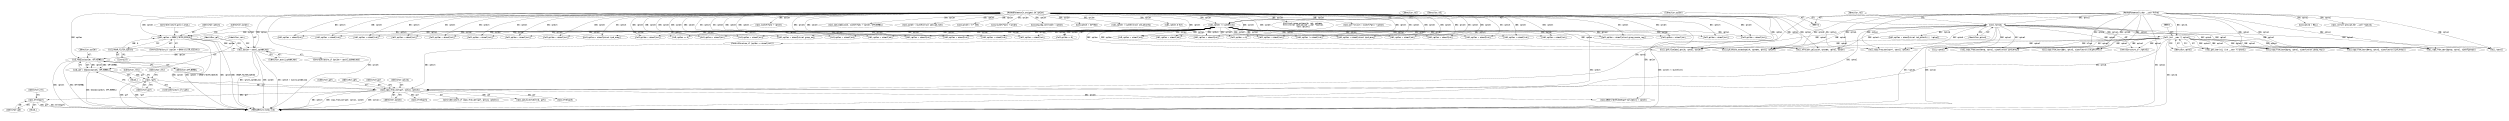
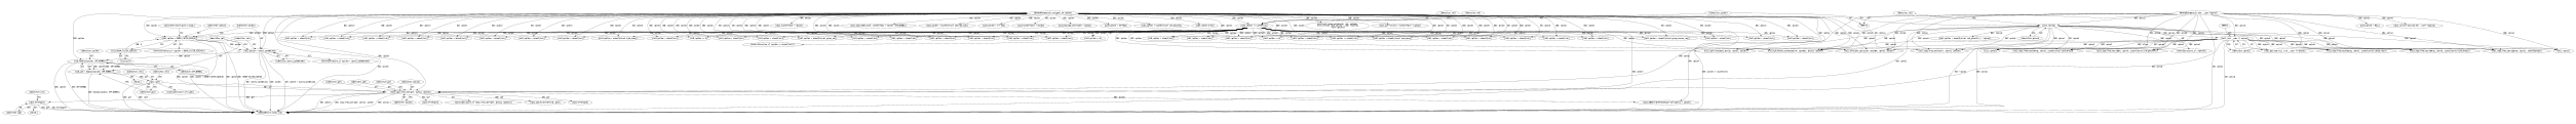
  digraph {
    fontname="Roboto Mono"
    node [fontname="Roboto Mono"]
    edge [fontname="Roboto Mono"]
    n1 [label="(Call,kfree(gsf))"]
    n2 [label="(Block,)"]
    n3 [label="(Identifier,gsf)"]
    n4 [label="(MethodReturn,static int)"]
    n5 [label="(Call,copy_from_user(gsf, optval, optlen))"]
    n6 [label="(Call,GROUP_FILTER_SIZE(gsf->gf_numsrc) > optlen)"]
    n7 [label="(Call,ip6_mc_msfilter(sk, gsf))"]
    n8 [label="(Call,kfree(gsf))"]
    n9 [label="(Identifier,optlen)"]
    n10 [label="(Call,kfree(gsf))"]
    n11 [label="(ControlStructure,if (copy_from_user(gsf, optval, optlen)))"]
    n12 [label="(Call,!gsf)"]
    n13 [label="(Identifier,gsf)"]
    n14 [label="(ControlStructure,if (!gsf))"]
    n15 [label="(Call,gsf = kmalloc(optlen, GFP_KERNEL))"]
    n16 [label="(Call,kmalloc(optlen, GFP_KERNEL))"]
    n17 [label="(Block,)"]
    n18 [label="(Identifier,GFP_KERNEL)"]
    n19 [label="(Call,optlen > sysctl_optmem_max)"]
    n20 [label="(ControlStructure,if (optlen > sysctl_optmem_max))"]
    n21 [label="(Identifier,sysctl_optmem_max)"]
    n22 [label="(Call,optlen < GROUP_FILTER_SIZE(0))"]
    n23 [label="(Call,GROUP_FILTER_SIZE(0))"]
    n24 [label="(ControlStructure,if (optlen < GROUP_FILTER_SIZE(0)))"]
    n25 [label="(Literal,0)"]
    n26 [label="(Call,optlen >= sizeof(int))"]
    n27 [label="(Call,optlen < sizeof(int))"]
    n28 [label="(Call,optlen < sizeof(int))"]
    n29 [label="(Call,xfrm_user_policy(sk, optname, optval, optlen))"]
    n30 [label="(Call,optlen < sizeof(int))"]
    n31 [label="(Call,optlen < sizeof(int))"]
    n32 [label="(Call,optlen < sizeof(int))"]
    n33 [label="(Call,optlen < sizeof(struct group_req))"]
    n34 [label="(Call,optlen == 0)"]
    n35 [label="(Call,optlen < sizeof(int))"]
    n36 [label="(Call,optlen < sizeof(int))"]
    n37 [label="(Call,optlen != sizeof(int))"]
    n38 [label="(Call,optlen < sizeof(int))"]
    n39 [label="(Call,optlen < sizeof(int))"]
    n40 [label="(Call,ip6_mroute_setsockopt(sk, optname, optval, optlen))"]
    n41 [label="(Call,optlen < sizeof(int))"]
    n42 [label="(Call,optlen == 0)"]
    n43 [label="(Call,optlen < sizeof(int))"]
    n44 [label="(Call,optlen < sizeof(int))"]
    n45 [label="(Call,optlen == 0)"]
    n46 [label="(Call,optlen < sizeof(int))"]
    n47 [label="(Call,ipv6_flowlabel_opt(sk, optval, optlen))"]
    n48 [label="(ControlStructure,if (optlen >= sizeof(int)))"]
    n49 [label="(Call,optlen < sizeof(int))"]
    n50 [label="(Call,optlen < sizeof(int))"]
    n51 [label="(Call,optlen < sizeof(struct ipv6_mreq))"]
    n52 [label="(Call,optlen < sizeof(int))"]
    n53 [label="(Call,optlen < sizeof(int))"]
    n54 [label="(Call,optlen < sizeof(struct ipv6_mreq))"]
    n55 [label="(Call,optlen < sizeof(int))"]
    n56 [label="(Call,optlen < sizeof(int))"]
    n57 [label="(Call,optlen < sizeof(int))"]
    n58 [label="(Call,optlen < sizeof(int))"]
    n59 [label="(Call,optlen < sizeof(int))"]
    n60 [label="(Call,optlen < sizeof(int))"]
    n61 [label="(Call,optlen < sizeof(int))"]
    n62 [label="(Call,optlen < sizeof(int))"]
    n63 [label="(Call,optlen < sizeof(struct group_source_req))"]
    n64 [label="(Call,optlen < sizeof(int))"]
    n65 [label="(Call,optlen < sizeof(int))"]
    n66 [label="(Call,optlen < sizeof(int))"]
    n67 [label="(Call,optlen < sizeof(int))"]
    n68 [label="(MethodParameterIn,unsigned int optlen)"]
    n69 [label="(Call,sock_kmalloc(sk, sizeof(*opt) + optlen, GFP_KERNEL))"]
    n70 [label="(Call,optlen > 8 * 255)"]
    n71 [label="(Call,sizeof(*opt) + optlen)"]
    n72 [label="(Call,msg.msg_controllen = optlen)"]
    n73 [label="(Call,optlen > 64*1024)"]
    n74 [label="(Call,optlen < sizeof(struct in6_pktinfo))"]
    n75 [label="(Call,copy_from_user(opt+1, optval, optlen))"]
    n76 [label="(Call,optlen & 0x7)"]
    n77 [label="(Call,sizeof(*opt) + optlen)"]
    n78 [label="(Call,optlen < sizeof(struct ipv6_opt_hdr))"]
    n79 [label="(Call,ipv6_renew_options(sk, opt, optname,\n \t\t\t\t\t (struct ipv6_opt_hdr __user *)optval,\n \t\t\t\t\t optlen))"]
    n80 [label="(Call,opt->tot_len = sizeof(*opt) + optlen)"]
    1000114
    n82 [label="(Call,!optval)"]
    n83 [label="(Call,(int __user *) optval)"]
    n84 [label="(Call,!optval)"]
    n85 [label="(Call,!optval)"]
    n86 [label="(Call,copy_from_user(&greq, optval, sizeof(struct group_req)))"]
    n87 [label="(Call,optlen < sizeof(struct in6_pktinfo) || !optval)"]
    n88 [label="(Call,copy_from_user(&mreq, optval, sizeof(struct ipv6_mreq)))"]
    n89 [label="(Call,copy_from_user(&mreq, optval, sizeof(struct ipv6_mreq)))"]
    n90 [label="(ControlStructure,if (!optval))"]
    n91 [label="(Call,copy_from_user(&pkt, optval, sizeof(struct in6_pktinfo)))"]
    n92 [label="(Call,copy_from_user(&greqs, optval, sizeof(greqs)))"]
    n93 [label="(Identifier,optval)"]
    n94 [label="(Call,get_user(val, (int __user *) optval))"]
    n95 [label="(Identifier,optval)"]
-   n96 [label="(MethodParameterIn,char __user *kfree)"]
+   n96 [label="(MethodParameterIn,char __user *optval)"]
    n97 [label="(Call,optval = NULL)"]
    n98 [label="(Call,(struct ipv6_opt_hdr __user *)optval)"]
    n99 [label="(Identifier,retv)"]
    n100 [label="(Identifier,optval)"]
    n101 [label="(ControlStructure,goto e_inval;)"]
    n102 [label="(Identifier,optlen)"]
    n103 [label="(Identifier,gsf)"]
    n104 [label="(Identifier,val)"]
    n105 [label="(Identifier,val)"]
    n106 [label="(Identifier,gsf)"]
    n107 [label="(Identifier,optlen)"]
    n108 [label="(Identifier,optlen)"]
    n109 [label="(Identifier,gsf)"]
    n110 [label="(Identifier,retv)"]
    n111 [label="(Identifier,retv)"]
    n112 [label="(Identifier,gsf)"]
    n113 [label="(Identifier,val)"]
    n114 [label="(Identifier,retv)"]
    n115 [label="(Identifier,optlen)"]
    1000161
    n1 -> n2 [label="AST: "]
    n1 -> n3 [label="CFG: "]
    n1 -> n4 [label="DDG: gsf"]
    n1 -> n4 [label="DDG: kfree(gsf)"]
    n3 -> n1 [label="AST: "]
    n5 -> n1 [label="DDG: gsf"]
    n5 -> n4 [label="DDG: optlen"]
    n5 -> n4 [label="DDG: copy_from_user(gsf, optval, optlen)"]
    n5 -> n4 [label="DDG: optval"]
    n5 -> n6 [label="DDG: optlen"]
    n5 -> n7 [label="DDG: gsf"]
    n5 -> n8 [label="DDG: gsf"]
    n5 -> n9 [label="CFG: "]
    n5 -> n10 [label="DDG: gsf"]
    n5 -> n11 [label="AST: "]
    n9 -> n5 [label="AST: "]
    n12 -> n4 [label="DDG: gsf"]
    n12 -> n4 [label="DDG: !gsf"]
    n12 -> n5 [label="DDG: gsf"]
    n12 -> n13 [label="CFG: "]
    n12 -> n14 [label="AST: "]
    n13 -> n12 [label="AST: "]
    n13 -> n15 [label="CFG: "]
    n15 -> n4 [label="DDG: kmalloc(optlen, GFP_KERNEL)"]
    n15 -> n12 [label="DDG: gsf"]
    n15 -> n16 [label="CFG: "]
    n15 -> n17 [label="AST: "]
    n16 -> n4 [label="DDG: optlen"]
    n16 -> n4 [label="DDG: GFP_KERNEL"]
    n16 -> n5 [label="DDG: optlen"]
    n16 -> n15 [label="AST: "]
    n16 -> n15 [label="DDG: optlen"]
    n16 -> n15 [label="DDG: GFP_KERNEL"]
    n16 -> n18 [label="CFG: "]
    n18 -> n16 [label="AST: "]
    n19 -> n4 [label="DDG: optlen > sysctl_optmem_max"]
    n19 -> n4 [label="DDG: sysctl_optmem_max"]
    n19 -> n4 [label="DDG: optlen"]
    n19 -> n16 [label="DDG: optlen"]
    n19 -> n20 [label="AST: "]
    n19 -> n21 [label="CFG: "]
    n21 -> n19 [label="AST: "]
    n22 -> n4 [label="DDG: optlen"]
    n22 -> n4 [label="DDG: GROUP_FILTER_SIZE(0)"]
    n22 -> n4 [label="DDG: optlen < GROUP_FILTER_SIZE(0)"]
    n22 -> n19 [label="DDG: optlen"]
    n22 -> n23 [label="CFG: "]
    n22 -> n24 [label="AST: "]
    n23 -> n22 [label="AST: "]
    n23 -> n22 [label="DDG: 0"]
    n23 -> n25 [label="CFG: "]
    n25 -> n23 [label="AST: "]
    n26 -> n4 [label="DDG: optlen >= sizeof(int)"]
    n26 -> n4 [label="DDG: optlen"]
    n26 -> n22 [label="DDG: optlen"]
    n26 -> n27 [label="DDG: optlen"]
    n26 -> n28 [label="DDG: optlen"]
    n26 -> n29 [label="DDG: optlen"]
    n26 -> n30 [label="DDG: optlen"]
    n26 -> n31 [label="DDG: optlen"]
    n26 -> n32 [label="DDG: optlen"]
    n26 -> n33 [label="DDG: optlen"]
    n26 -> n34 [label="DDG: optlen"]
    n26 -> n35 [label="DDG: optlen"]
    n26 -> n36 [label="DDG: optlen"]
    n26 -> n37 [label="DDG: optlen"]
    n26 -> n38 [label="DDG: optlen"]
    n26 -> n39 [label="DDG: optlen"]
    n26 -> n40 [label="DDG: optlen"]
    n26 -> n41 [label="DDG: optlen"]
    n26 -> n42 [label="DDG: optlen"]
    n26 -> n43 [label="DDG: optlen"]
    n26 -> n44 [label="DDG: optlen"]
    n26 -> n45 [label="DDG: optlen"]
    n26 -> n46 [label="DDG: optlen"]
    n26 -> n47 [label="DDG: optlen"]
    n26 -> n48 [label="AST: "]
    n26 -> n49 [label="DDG: optlen"]
    n26 -> n50 [label="DDG: optlen"]
    n26 -> n51 [label="DDG: optlen"]
    n26 -> n52 [label="DDG: optlen"]
    n26 -> n53 [label="DDG: optlen"]
    n26 -> n54 [label="DDG: optlen"]
    n26 -> n55 [label="DDG: optlen"]
    n26 -> n56 [label="DDG: optlen"]
    n26 -> n57 [label="DDG: optlen"]
    n26 -> n58 [label="DDG: optlen"]
    n26 -> n59 [label="DDG: optlen"]
    n26 -> n60 [label="DDG: optlen"]
    n26 -> n61 [label="DDG: optlen"]
    n26 -> n62 [label="DDG: optlen"]
    n26 -> n63 [label="DDG: optlen"]
    n26 -> n64 [label="DDG: optlen"]
    n26 -> n65 [label="DDG: optlen"]
    n26 -> n66 [label="DDG: optlen"]
    n26 -> n67 [label="DDG: optlen"]
    n68 -> n4 [label="DDG: optlen"]
-   n48 -> n5 [label="DDG: optlen"]
+   n68 -> n5 [label="DDG: optlen"]
    n68 -> n6 [label="DDG: optlen"]
    n68 -> n16 [label="DDG: optlen"]
    n68 -> n19 [label="DDG: optlen"]
    n68 -> n22 [label="DDG: optlen"]
    n68 -> n26 [label="DDG: optlen"]
    n68 -> n27 [label="DDG: optlen"]
    n68 -> n28 [label="DDG: optlen"]
    n68 -> n29 [label="DDG: optlen"]
    n68 -> n30 [label="DDG: optlen"]
    n68 -> n31 [label="DDG: optlen"]
    n68 -> n32 [label="DDG: optlen"]
    n68 -> n33 [label="DDG: optlen"]
    n68 -> n34 [label="DDG: optlen"]
    n68 -> n35 [label="DDG: optlen"]
    n68 -> n36 [label="DDG: optlen"]
    n68 -> n37 [label="DDG: optlen"]
    n68 -> n38 [label="DDG: optlen"]
    n68 -> n39 [label="DDG: optlen"]
    n68 -> n40 [label="DDG: optlen"]
    n68 -> n41 [label="DDG: optlen"]
    n68 -> n42 [label="DDG: optlen"]
    n68 -> n43 [label="DDG: optlen"]
    n68 -> n44 [label="DDG: optlen"]
    n68 -> n45 [label="DDG: optlen"]
    n68 -> n46 [label="DDG: optlen"]
    n68 -> n47 [label="DDG: optlen"]
    n68 -> n49 [label="DDG: optlen"]
    n68 -> n50 [label="DDG: optlen"]
    n68 -> n51 [label="DDG: optlen"]
    n68 -> n52 [label="DDG: optlen"]
    n68 -> n53 [label="DDG: optlen"]
    n68 -> n54 [label="DDG: optlen"]
    n68 -> n55 [label="DDG: optlen"]
    n68 -> n56 [label="DDG: optlen"]
    n68 -> n57 [label="DDG: optlen"]
    n68 -> n58 [label="DDG: optlen"]
    n68 -> n59 [label="DDG: optlen"]
    n68 -> n60 [label="DDG: optlen"]
    n68 -> n61 [label="DDG: optlen"]
    n68 -> n62 [label="DDG: optlen"]
    n68 -> n63 [label="DDG: optlen"]
    n68 -> n64 [label="DDG: optlen"]
    n68 -> n65 [label="DDG: optlen"]
    n68 -> n66 [label="DDG: optlen"]
    n68 -> n67 [label="DDG: optlen"]
    n68 -> n69 [label="DDG: optlen"]
    n68 -> n70 [label="DDG: optlen"]
    n68 -> n71 [label="DDG: optlen"]
    n68 -> n72 [label="DDG: optlen"]
    n68 -> n73 [label="DDG: optlen"]
    n68 -> n74 [label="DDG: optlen"]
    n68 -> n75 [label="DDG: optlen"]
    n68 -> n76 [label="DDG: optlen"]
    n68 -> n77 [label="DDG: optlen"]
    n68 -> n78 [label="DDG: optlen"]
    n68 -> n79 [label="DDG: optlen"]
    n68 -> n80 [label="DDG: optlen"]
    n68 -> 1000114 [label="AST: "]
    n82 -> n4 [label="DDG: !optval"]
    n82 -> n4 [label="DDG: optval"]
    n82 -> n5 [label="DDG: optval"]
    n82 -> n29 [label="DDG: optval"]
    n82 -> n40 [label="DDG: optval"]
    n82 -> n47 [label="DDG: optval"]
    n82 -> n75 [label="DDG: optval"]
    n82 -> n83 [label="DDG: optval"]
    n82 -> n84 [label="DDG: optval"]
    n82 -> n85 [label="DDG: optval"]
    n82 -> n86 [label="DDG: optval"]
    n82 -> n87 [label="DDG: !optval"]
    n82 -> n88 [label="DDG: optval"]
    n82 -> n89 [label="DDG: optval"]
    n82 -> n90 [label="AST: "]
    n82 -> n91 [label="DDG: optval"]
    n82 -> n92 [label="DDG: optval"]
    n82 -> n93 [label="CFG: "]
    n83 -> n4 [label="DDG: optval"]
    n83 -> n5 [label="DDG: optval"]
-   n83 -> n90 [label="DDG: optval"]
+   n83 -> n29 [label="DDG: optval"]
    n83 -> n40 [label="DDG: optval"]
    n83 -> n47 [label="DDG: optval"]
    n83 -> n75 [label="DDG: kfree"]
    n83 -> n84 [label="DDG: optval"]
    n83 -> n85 [label="DDG: optval"]
    n83 -> n86 [label="DDG: optval"]
    n83 -> n88 [label="DDG: optval"]
    n83 -> n89 [label="DDG: optval"]
    n83 -> n91 [label="DDG: optval"]
    n83 -> n92 [label="DDG: optval"]
    n83 -> n94 [label="AST: "]
    n83 -> n94 [label="DDG: optval"]
    n83 -> n95 [label="CFG: "]
    n93 -> n82 [label="AST: "]
    n94 -> n83 [label="CFG: "]
    n95 -> n83 [label="AST: "]
    n96 -> n4 [label="DDG: optval"]
    n96 -> n5 [label="DDG: optval"]
    n96 -> n29 [label="DDG: optval"]
    n96 -> n40 [label="DDG: optval"]
    n96 -> n75 [label="DDG: optval"]
    n96 -> 1000114 [label="AST: "]
    n96 -> n82 [label="DDG: optval"]
    n96 -> n83 [label="DDG: optval"]
    n96 -> n84 [label="DDG: optval"]
    n96 -> n85 [label="DDG: optval"]
    n96 -> n86 [label="DDG: optval"]
    n96 -> n88 [label="DDG: optval"]
    n96 -> n89 [label="DDG: optval"]
    n96 -> n91 [label="DDG: optval"]
    n96 -> n92 [label="DDG: optval"]
    n96 -> n97 [label="DDG: optval"]
    n96 -> n98 [label="DDG: optval"]
    n99 -> n12 [label="CFG: "]
    n100 -> n5 [label="AST: "]
    n101 -> n22 [label="CFG: "]
    n102 -> n26 [label="AST: "]
    n102 -> n82 [label="CFG: "]
    n103 -> n15 [label="AST: "]
    n103 -> n19 [label="CFG: "]
    n104 -> n82 [label="CFG: "]
    n105 -> n26 [label="CFG: "]
    n106 -> n5 [label="AST: "]
    n107 -> n19 [label="AST: "]
    n107 -> n22 [label="CFG: "]
    n108 -> n16 [label="AST: "]
    n109 -> n5 [label="CFG: "]
    n110 -> n1 [label="CFG: "]
    n111 -> n19 [label="CFG: "]
    n112 -> n5 [label="CFG: "]
    n113 -> n26 [label="CFG: "]
    n114 -> n12 [label="CFG: "]
    n115 -> n22 [label="AST: "]
    1000161 -> n83 [label="AST: "]
  }
